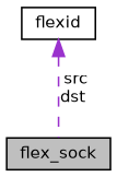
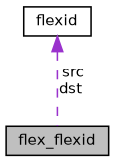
  digraph {
    node [color=black fontname=Helvetica fontsize=10 shape=record style=filled]
-   n1 [fillcolor=grey75 fontcolor=black height=0.2 label=flex_sock width=0.4]
+   n1 [fillcolor=grey75 fontcolor=black height=0.2 label=flex_flexid width=0.4]
    n2 [fillcolor=white height=0.2 label=flexid width=0.4]
    n2 -> n1 [color=darkorchid3 dir=back fontname=Helvetica fontsize=10 label=" src\ndst" labelfontname=Helvetica labelfontsize=10 style=dashed]
  }
